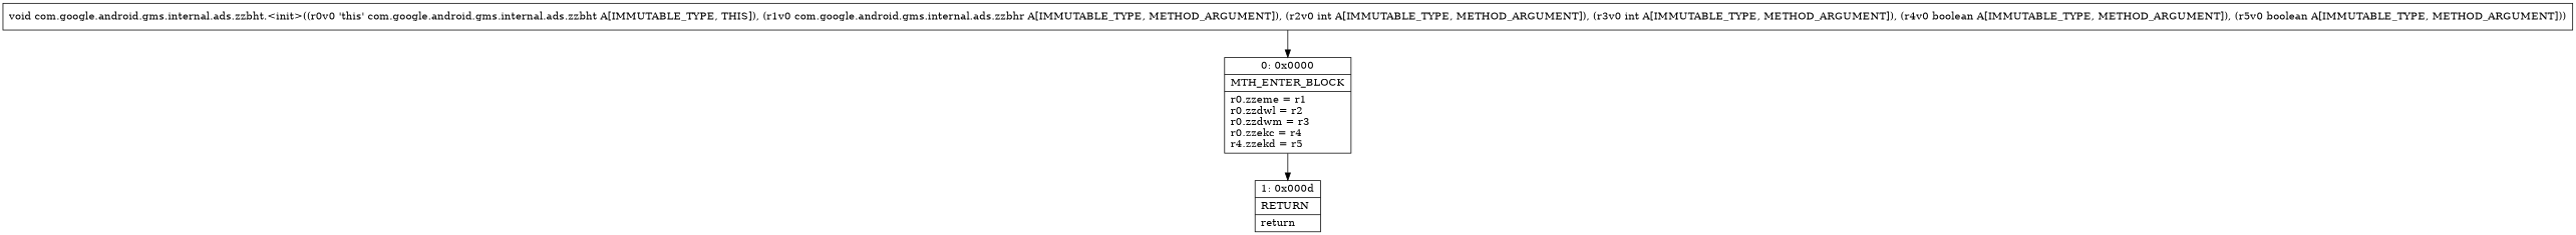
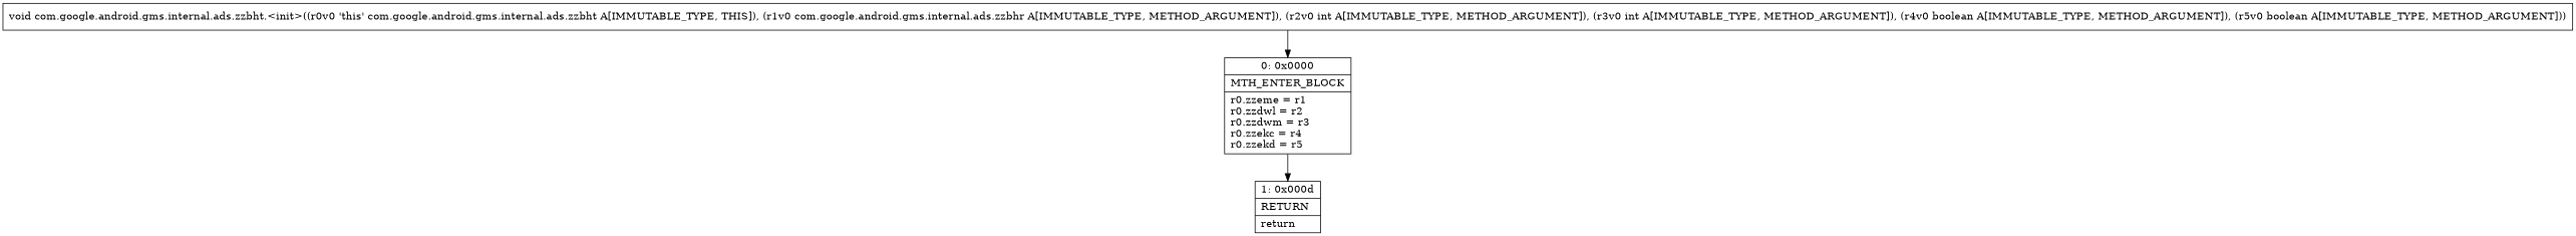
  digraph {
    node [shape=record]
-   n1 [label="{0\:\ 0x0000|MTH_ENTER_BLOCK\l|r0.zzeme = r1\lr0.zzdwl = r2\lr0.zzdwm = r3\lr0.zzekc = r4\lr4.zzekd = r5\l}"]
+   n1 [label="{0\:\ 0x0000|MTH_ENTER_BLOCK\l|r0.zzeme = r1\lr0.zzdwl = r2\lr0.zzdwm = r3\lr0.zzekc = r4\lr0.zzekd = r5\l}"]
    n2 [label="{1\:\ 0x000d|RETURN\l|return\l}"]
    n3 [label="{void com.google.android.gms.internal.ads.zzbht.\<init\>((r0v0 'this' com.google.android.gms.internal.ads.zzbht A[IMMUTABLE_TYPE, THIS]), (r1v0 com.google.android.gms.internal.ads.zzbhr A[IMMUTABLE_TYPE, METHOD_ARGUMENT]), (r2v0 int A[IMMUTABLE_TYPE, METHOD_ARGUMENT]), (r3v0 int A[IMMUTABLE_TYPE, METHOD_ARGUMENT]), (r4v0 boolean A[IMMUTABLE_TYPE, METHOD_ARGUMENT]), (r5v0 boolean A[IMMUTABLE_TYPE, METHOD_ARGUMENT])) }"]
    n1 -> n2
    n3 -> n1
  }
